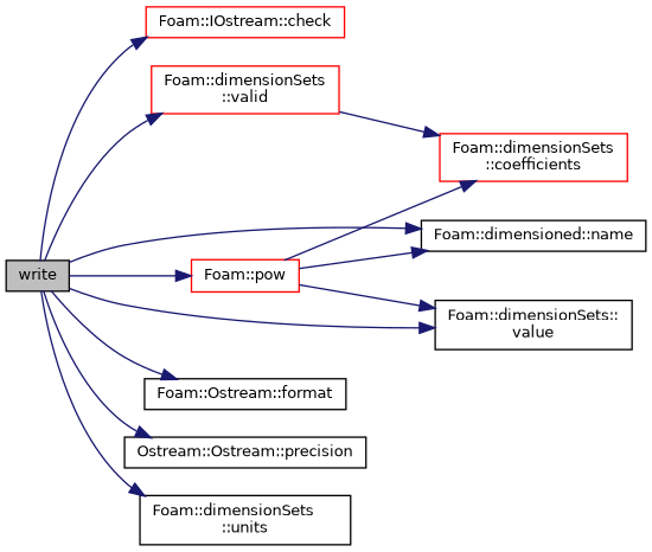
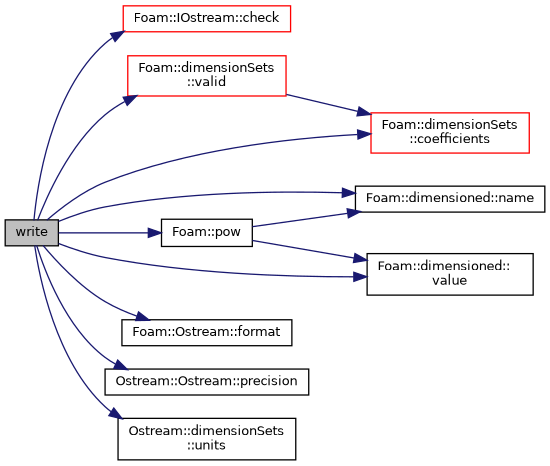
  digraph {
    rankdir=LR
    node [color=black fontname=Helvetica fontsize=10 shape=record]
    edge [color=midnightblue fontname=Helvetica fontsize=10 labelfontname=Helvetica labelfontsize=10 style=solid]
    n1 [fillcolor=grey75 fontcolor=black height=0.2 label=write style=filled width=0.4]
    n2 [color=red height=0.2 label="Foam::IOstream::check" width=0.4]
    n3 [color=red height=0.2 label="Foam::dimensionSets\l::coefficients" width=0.4]
    n4 [height=0.2 label="Foam::Ostream::format" width=0.4]
    n5 [height=0.2 label="Foam::dimensioned::name" width=0.4]
-   n6 [color=red height=0.2 label="Foam::pow" width=0.4]
-   n7 [height=0.2 label="Foam::dimensionSets::\lvalue" width=0.4]
+   n6 [height=0.2 label="Foam::pow" width=0.4]
+   n7 [height=0.2 label="Foam::dimensioned::\lvalue" width=0.4]
    n8 [height=0.2 label="Ostream::Ostream::precision" width=0.4]
-   n9 [height=0.2 label="Foam::dimensionSets\l::units" width=0.4]
+   n9 [height=0.2 label="Ostream::dimensionSets\l::units" width=0.4]
    n10 [color=red height=0.2 label="Foam::dimensionSets\l::valid" width=0.4]
    n1 -> n2
-   n6 -> n3
+   n1 -> n3
    n1 -> n4
    n1 -> n5
    n1 -> n6
    n1 -> n7
    n1 -> n8
    n1 -> n9
    n1 -> n10
    n6 -> n5
    n6 -> n7
    n10 -> n3
  }
